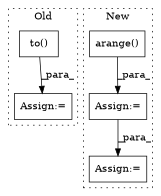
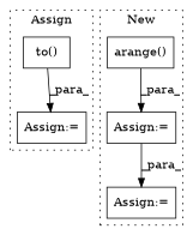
  digraph {
    node [a=68 l=3 shape=box]
    n1 [a=75 l="13,1" label="to()" s="10405,10429"]
    n2 [label="Assign:=" s=10402]
    n3 [a=75 l="13,1" label="arange()" s="10527,10550"]
    n4 [label="Assign:=" s=10577]
    n5 [label="Assign:=" s=10524]
    subgraph cluster_1 {
-     label=Old
+     label=Assign
      style=dotted
      n1
      n2
    }
    subgraph cluster_2 {
      label=New
      style=dotted
      n3
      n4
      n5
    }
    n1 -> n2 [label=_para_]
    n3 -> n5 [label=_para_]
    n5 -> n4 [label=_para_]
  }
